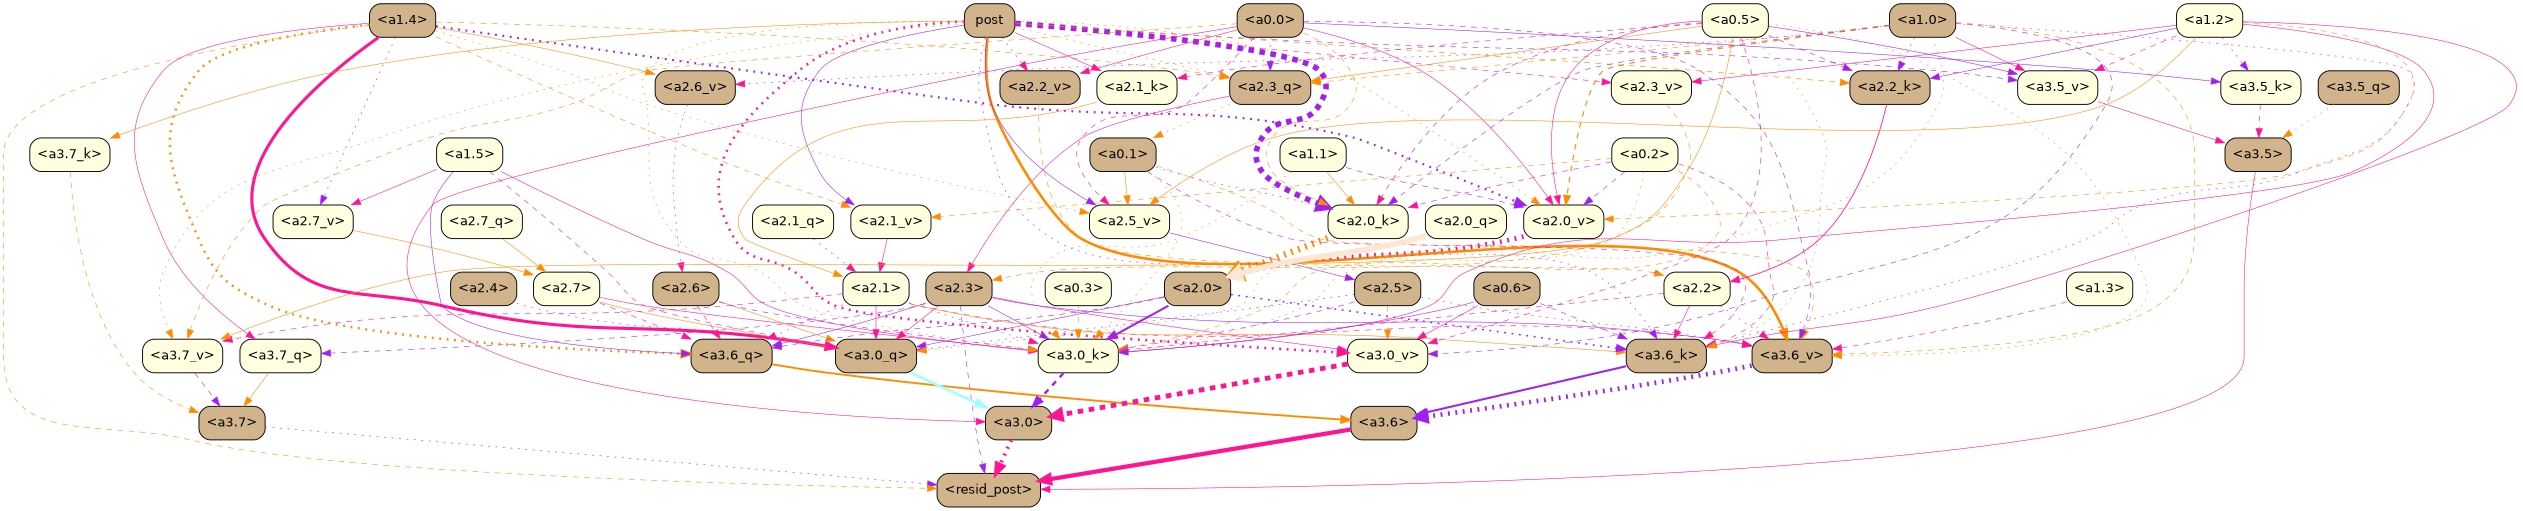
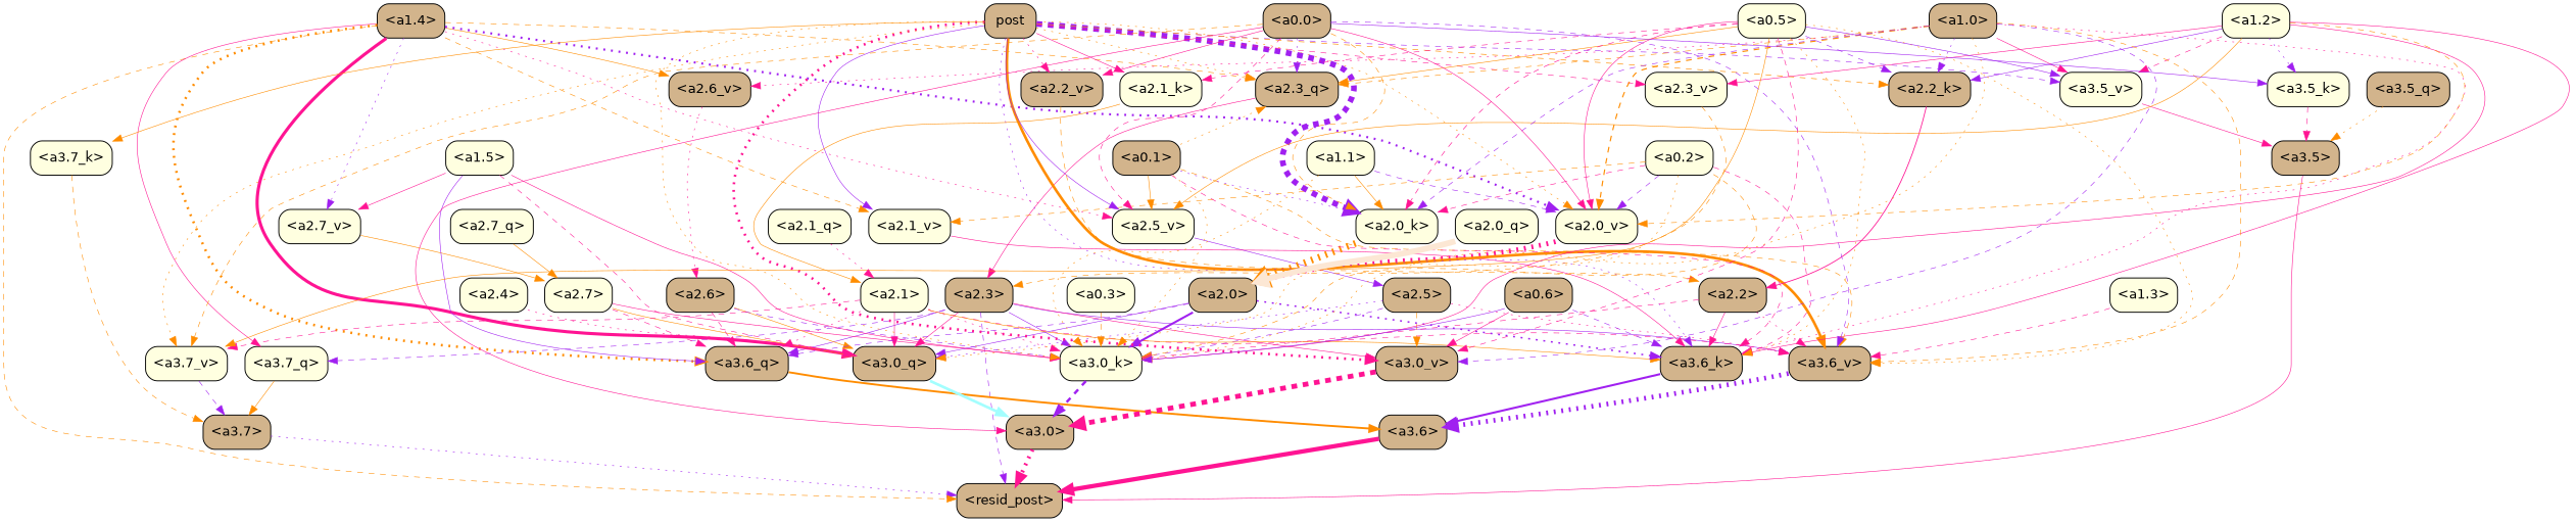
  strict digraph {
    splines=true
    node [color=black fillcolor=lightyellow fontname=Helvetica shape=box style="filled, rounded"]
    edge [color=deeppink penwidth=0.6 style=bold]
    "<a3.7>" [fillcolor=tan]
    "<resid_post>" [fillcolor=tan]
    "<a3.6>" [fillcolor=tan]
    "<a3.5>" [fillcolor=tan]
    "<a3.0>" [fillcolor=tan]
    "<a2.3>" [fillcolor=tan]
    "<a3.7_q>"
    "<a3.6_q>" [fillcolor=tan]
    "<a3.0_q>" [fillcolor=tan]
    "<a3.0_k>"
    "<a3.6_v>" [fillcolor=tan]
-   "<a3.0_v>"
+   "<a3.0_v>" [fillcolor=tan]
    "<a1.4>" [fillcolor=tan]
    "<a2.3_q>" [fillcolor=tan]
    "<a2.7_v>"
    "<a2.6_v>" [fillcolor=tan]
    "<a2.5_v>"
    "<a2.1_v>"
    "<a2.0_v>"
    "<a2.7>"
    "<a2.6>" [fillcolor=tan]
    "<a2.5>" [fillcolor=tan]
    "<a2.1>"
    "<a2.0>" [fillcolor=tan]
-   "<a2.4>" [fillcolor=tan]
+   "<a2.4>"
    "<a3.6_k>" [fillcolor=tan]
    "<a3.7_v>"
    "<a3.5_q>" [fillcolor=tan]
    "<a3.7_k>"
    "<a3.5_k>"
    "<a3.5_v>"
    "<a1.5>"
    "<a0.2>"
    "<a2.0_k>"
    n35 [fillcolor=tan label=post]
    "<a2.2_k>" [fillcolor=tan]
    "<a2.1_k>"
    "<a2.3_v>"
    "<a2.2_v>" [fillcolor=tan]
-   "<a2.2>"
+   "<a2.2>" [fillcolor=tan]
    "<a1.2>"
    "<a1.0>" [fillcolor=tan]
    "<a0.6>" [fillcolor=tan]
    "<a0.5>"
    "<a0.1>" [fillcolor=tan]
    "<a0.0>" [fillcolor=tan]
    "<a1.1>"
    "<a0.3>"
    "<a1.3>"
    "<a2.7_q>"
    "<a2.1_q>"
    "<a2.0_q>"
    "<a3.7>" -> "<resid_post>" [color=purple penwidth=0.6239100098609924 style=dotted]
    "<a3.6>" -> "<resid_post>" [penwidth=4.569062113761902]
    "<a3.5>" -> "<resid_post>"
    "<a3.0>" -> "<resid_post>" [penwidth=4.283544182777405 style=dotted]
    "<a2.3>" -> "<resid_post>" [color=purple style=dashed]
    "<a2.3>" -> "<a3.7_q>" [color=purple style=dashed]
    "<a2.3>" -> "<a3.6_q>" [color=purple]
    "<a2.3>" -> "<a3.0_q>"
    "<a2.3>" -> "<a3.0_k>" [color=purple]
    "<a2.3>" -> "<a3.6_v>" [color=purple]
    "<a2.3>" -> "<a3.0_v>"
    "<a3.7_q>" -> "<a3.7>" [color=darkorange]
    "<a3.6_q>" -> "<a3.6>" [color=darkorange penwidth=2.03758105635643]
    "<a3.0_q>" -> "<a3.0>" [color="#a3fefe" penwidth=2.8638100624084473 style=""]
    "<a3.0_k>" -> "<a3.0>" [color=purple penwidth=2.6274144649505615 style=dashed]
    "<a3.6_v>" -> "<a3.6>" [color=purple penwidth=5.002329230308533 style=dotted]
    "<a3.0_v>" -> "<a3.0>" [penwidth=5.188832879066467 style=dashed]
    "<a1.4>" -> "<resid_post>" [color=darkorange style=dashed]
    "<a1.4>" -> "<a3.7_q>"
    "<a1.4>" -> "<a3.6_q>" [color=darkorange penwidth=2.6908124685287476 style=dotted]
    "<a1.4>" -> "<a3.0_q>" [penwidth=3.32076895236969]
    "<a1.4>" -> "<a2.3_q>" [color=darkorange style=dashed]
    "<a1.4>" -> "<a2.7_v>" [color=purple style=dotted]
    "<a1.4>" -> "<a2.6_v>" [color=darkorange]
-   "<a1.4>" -> "<a2.5_v>" [color=darkorange style=dotted]
+   "<a1.4>" -> "<a2.5_v>" [style=dotted]
    "<a1.4>" -> "<a2.1_v>" [color=darkorange style=dashed]
    "<a1.4>" -> "<a2.0_v>" [color=purple penwidth=2.3065454959869385 style=dotted]
    "<a2.3_q>" -> "<a2.3>"
    "<a2.7_v>" -> "<a2.7>" [color=darkorange]
    "<a2.6_v>" -> "<a2.6>" [style=dotted]
    "<a2.5_v>" -> "<a2.5>" [color=purple]
-   "<a2.1_v>" -> "<a2.1>"
+   "<a2.1_v>" -> "<a3.6_k>"
    "<a2.0_v>" -> "<a2.0>" [penwidth=5.12138295173645 style=dotted]
    "<a2.7>" -> "<a3.6_q>" [style=dashed]
    "<a2.7>" -> "<a3.0_q>" [color=darkorange]
    "<a2.7>" -> "<a3.0_k>"
    "<a2.6>" -> "<a3.6_q>" [style=dashed]
    "<a2.6>" -> "<a3.0_q>" [color=darkorange]
    "<a2.6>" -> "<a3.0_k>" [color=purple style=dashed]
    "<a2.5>" -> "<a3.0_q>" [color=purple style=dotted]
    "<a2.5>" -> "<a3.0_k>" [color=purple style=dashed]
    "<a2.5>" -> "<a3.6_v>" [style=dotted]
    "<a2.5>" -> "<a3.0_v>" [color=darkorange style=dashed]
    "<a2.1>" -> "<a3.6_q>" [style=dotted]
    "<a2.1>" -> "<a3.0_q>"
    "<a2.1>" -> "<a3.0_k>" [style=dotted]
    "<a2.1>" -> "<a3.6_v>" [style=dashed]
    "<a2.1>" -> "<a3.6_k>" [color=darkorange]
    "<a2.1>" -> "<a3.7_v>" [style=dashed]
    "<a2.0>" -> "<a3.6_q>" [color=purple style=dashed]
    "<a2.0>" -> "<a3.0_q>" [color=purple]
    "<a2.0>" -> "<a3.0_k>" [color=purple penwidth=2.182972814887762]
    "<a2.0>" -> "<a3.6_k>" [color=purple penwidth=1.6254686117172241 style=dotted]
    "<a2.4>" -> "<a3.0_q>" [style=dotted]
    "<a3.6_k>" -> "<a3.6>" [color=purple penwidth=2.174198240041733]
    "<a3.7_v>" -> "<a3.7>" [color=purple style=dashed]
    "<a3.5_q>" -> "<a3.5>" [color=darkorange style=dotted]
    "<a3.7_k>" -> "<a3.7>" [color=darkorange style=dashed]
    "<a3.5_k>" -> "<a3.5>" [style=dashed]
    "<a3.5_v>" -> "<a3.5>"
    "<a1.5>" -> "<a3.6_q>" [color=purple]
    "<a1.5>" -> "<a3.0_q>" [style=dashed]
    "<a1.5>" -> "<a3.0_k>"
    "<a1.5>" -> "<a2.7_v>"
    "<a0.2>" -> "<a3.0_q>" [color=darkorange style=dotted]
    "<a0.2>" -> "<a3.0_k>" [color=darkorange style=dashed]
    "<a0.2>" -> "<a2.1_v>" [color=darkorange style=dashed]
    "<a0.2>" -> "<a2.0_v>" [color=purple style=dashed]
    "<a0.2>" -> "<a3.6_k>" [style=dashed]
    "<a0.2>" -> "<a2.0_k>" [style=dashed]
    "<a2.0_k>" -> "<a2.0>" [color=darkorange penwidth=7.056803464889526 style=dotted]
    n35 -> "<a3.0_k>" [color=darkorange style=dotted]
    n35 -> "<a3.6_v>" [color=darkorange penwidth=2.809220314025879]
    n35 -> "<a3.0_v>" [penwidth=2.754121422767639 style=dotted]
    n35 -> "<a2.3_q>" [color=darkorange style=dotted]
    n35 -> "<a2.5_v>" [color=purple]
    n35 -> "<a2.1_v>" [color=purple]
    n35 -> "<a2.0_v>" [color=darkorange style=dotted]
    n35 -> "<a3.6_k>" [color=purple style=dotted]
    n35 -> "<a3.7_v>" [color=darkorange style=dotted]
    n35 -> "<a3.7_k>" [color=darkorange]
    n35 -> "<a3.5_v>" [color=purple style=dashed]
    n35 -> "<a2.0_k>" [color=purple penwidth=5.977519929409027 style=dashed]
    n35 -> "<a2.2_k>" [color=darkorange penwidth=0.6805839538574219 style=dashed]
    n35 -> "<a2.1_k>"
    n35 -> "<a2.3_v>" [style=dashed]
    n35 -> "<a2.2_v>" [penwidth=0.6436443328857422 style=dotted]
    "<a2.2_k>" -> "<a2.2>" [penwidth=0.87534499168396]
    "<a2.1_k>" -> "<a2.1>" [color=darkorange]
    "<a2.3_v>" -> "<a2.3>" [color=darkorange style=dashed]
    "<a2.2_v>" -> "<a2.2>" [color=darkorange style=dashed]
    "<a2.2>" -> "<a3.0_k>" [penwidth=0.6065438985824585 style=dashed]
    "<a2.2>" -> "<a3.6_v>" [style=dotted]
    "<a2.2>" -> "<a3.6_k>"
    "<a1.2>" -> "<a3.0_k>"
    "<a1.2>" -> "<a2.5_v>" [color=darkorange]
    "<a1.2>" -> "<a2.0_v>" [color=darkorange style=dashed]
    "<a1.2>" -> "<a3.6_k>"
    "<a1.2>" -> "<a3.5_k>" [color=purple style=dotted]
    "<a1.2>" -> "<a3.5_v>" [style=dashed]
    "<a1.2>" -> "<a2.2_k>" [color=purple]
    "<a1.2>" -> "<a2.3_v>"
    "<a1.0>" -> "<a3.0_k>" [color=darkorange style=dotted]
    "<a1.0>" -> "<a3.6_v>" [color=darkorange style=dashed]
    "<a1.0>" -> "<a3.0_v>" [color=purple style=dashed]
    "<a1.0>" -> "<a2.3_q>" [color=darkorange style=dashed]
    "<a1.0>" -> "<a2.6_v>" [style=dotted]
    "<a1.0>" -> "<a2.0_v>" [color=darkorange penwidth=1.2192587852478027 style=dashed]
    "<a1.0>" -> "<a3.6_k>" [style=dotted]
    "<a1.0>" -> "<a3.5_v>"
    "<a1.0>" -> "<a2.0_k>" [color=purple style=dashed]
    "<a1.0>" -> "<a2.2_k>" [color=purple style=dotted]
    "<a0.6>" -> "<a3.0_k>" [color=purple]
    "<a0.6>" -> "<a3.0_v>"
    "<a0.6>" -> "<a3.6_k>" [color=purple style=dashed]
    "<a0.5>" -> "<a3.6_v>" [color=darkorange style=dotted]
    "<a0.5>" -> "<a3.0_v>" [penwidth=0.6120390892028809 style=dashed]
    "<a0.5>" -> "<a2.3_q>" [color=darkorange]
    "<a0.5>" -> "<a2.0_v>"
    "<a0.5>" -> "<a3.6_k>" [color=darkorange style=dotted]
    "<a0.5>" -> "<a3.7_v>" [color=darkorange]
    "<a0.5>" -> "<a3.5_v>" [color=purple]
    "<a0.5>" -> "<a2.0_k>" [penwidth=0.658348560333252 style=dashed]
    "<a0.5>" -> "<a2.2_k>" [color=purple style=dashed]
    "<a0.5>" -> "<a2.1_k>" [style=dashed]
    "<a0.1>" -> "<a3.0_k>" [color=darkorange style=dotted]
    "<a0.1>" -> "<a3.6_v>" [color=darkorange style=dashed]
-   "<a2.3_q>" -> "<a0.1>" [color=darkorange style=dotted]
+   "<a0.1>" -> "<a2.3_q>" [color=darkorange style=dotted]
    "<a0.1>" -> "<a2.5_v>" [color=darkorange]
    "<a0.1>" -> "<a3.6_k>" [style=dashed]
    "<a0.1>" -> "<a2.0_k>" [color=purple style=dotted]
    "<a0.0>" -> "<a3.0>"
    "<a0.0>" -> "<a3.6_v>" [color=purple style=dashed]
    "<a0.0>" -> "<a2.3_q>" [color=purple style=dotted]
    "<a0.0>" -> "<a2.5_v>" [style=dashed]
    "<a0.0>" -> "<a2.0_v>"
    "<a0.0>" -> "<a3.7_v>" [color=darkorange style=dashed]
    "<a0.0>" -> "<a3.5_k>" [color=purple]
    "<a0.0>" -> "<a2.0_k>" [color=darkorange style=dashed]
    "<a0.0>" -> "<a2.2_v>"
    "<a1.1>" -> "<a3.0_k>" [color=darkorange style=dotted]
    "<a1.1>" -> "<a2.0_v>" [color=purple style=dashed]
    "<a1.1>" -> "<a2.0_k>" [color=darkorange]
    "<a0.3>" -> "<a3.0_k>" [color=darkorange style=dashed]
    "<a1.3>" -> "<a3.6_v>" [style=dashed]
    "<a2.7_q>" -> "<a2.7>" [color=darkorange]
    "<a2.1_q>" -> "<a2.1>" [style=dotted]
    "<a2.0_q>" -> "<a2.0>" [color="#fce7d4" penwidth=6.189085364341736 style=""]
  }
